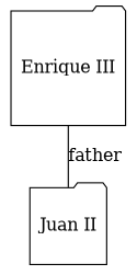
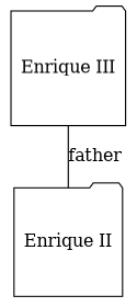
  digraph {
    node [color=black regular=1 shape=folder]
    n1 [label="Enrique III"]
-   n2 [label="Juan II"]
+   n2 [label="Enrique II"]
    n1 -> n2 [arrowsize=0.0 dir=none label=father style=solid]
  }
